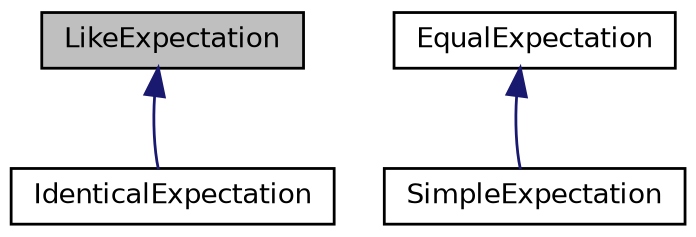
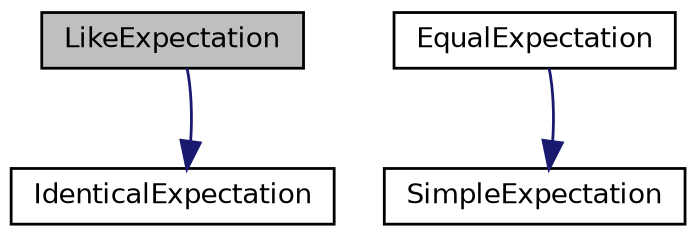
  digraph {
    node [color=black fillcolor=white fontname=Helvetica fontsize=10 shape=record style=filled]
    edge [color=midnightblue dir=back fontname=Helvetica fontsize=10 labelfontname=Helvetica labelfontsize=10 style=solid]
    n1 [fillcolor=grey75 fontcolor=black height=0.2 label=LikeExpectation width=0.4]
    n2 [height=0.2 label=IdenticalExpectation width=0.4]
    n3 [height=0.2 label=EqualExpectation width=0.4]
    n4 [height=0.2 label=SimpleExpectation width=0.4]
-   n1 -> n2
-   n3 -> n4
+   n2 -> n1
+   n4 -> n3
  }
